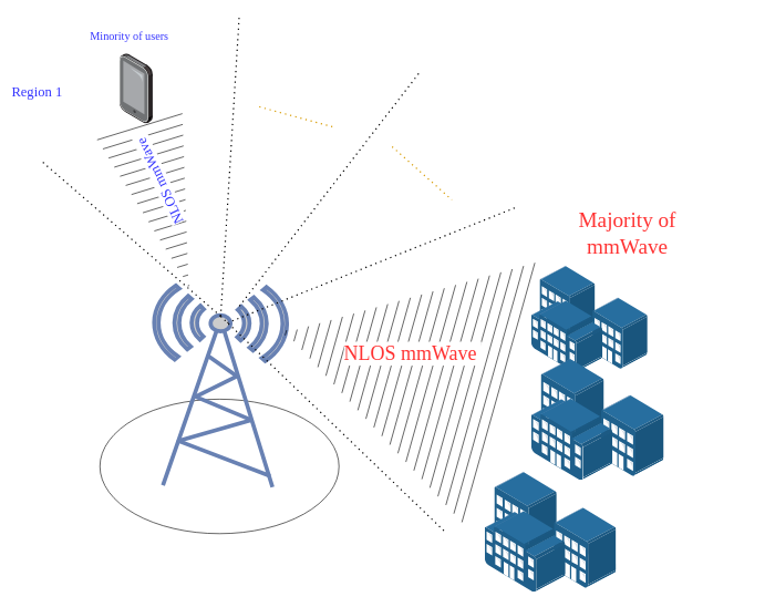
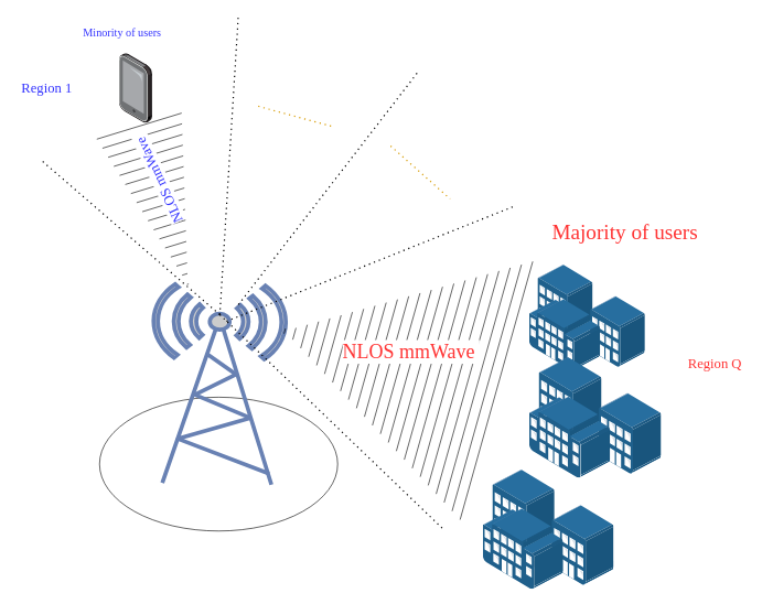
  <mxCell id="0" />
  <mxCell id="1" parent="0" />
  <mxCell id="2" value="" style="points=[];aspect=fixed;html=1;align=center;shadow=0;dashed=0;image;image=img/lib/allied_telesis/buildings/Building_Cluster.svg;" vertex="1" parent="1"><mxGeometry x="800" width="174.97" height="160.25" as="geometry" y="400" /></mxCell>
  <mxCell id="3" value="" style="ellipse;whiteSpace=wrap;html=1;" vertex="1" parent="1"><mxGeometry x="150" y="600" width="360" height="202.4" as="geometry" /></mxCell>
  <mxCell id="4" value="" style="points=[];aspect=fixed;html=1;align=center;shadow=0;dashed=0;image;image=img/lib/allied_telesis/buildings/Building_Cluster.svg;" vertex="1" parent="1"><mxGeometry x="800" y="540" width="199.47" height="182.68" as="geometry" /></mxCell>
  <mxCell id="5" value="" style="points=[];aspect=fixed;html=1;align=center;shadow=0;dashed=0;image;image=img/lib/allied_telesis/buildings/Building_Cluster.svg;" vertex="1" parent="1"><mxGeometry x="730" y="710" width="197.63" height="181" as="geometry" /></mxCell>
  <mxCell id="6" value="" style="points=[];aspect=fixed;html=1;align=center;shadow=0;dashed=0;image;image=img/lib/allied_telesis/computer_and_terminals/Tablet.svg;direction=east;" vertex="1" parent="1"><mxGeometry x="180" y="80" width="50" height="105.57" as="geometry" /></mxCell>
  <mxCell id="7" value="" style="fontColor=#0066CC;verticalAlign=top;verticalLabelPosition=bottom;labelPosition=center;align=center;html=1;outlineConnect=0;fillColor=#CCCCCC;strokeColor=#6881B3;gradientColor=none;gradientDirection=north;strokeWidth=2;shape=mxgraph.networks.radio_tower;rotation=1;" vertex="1" parent="1"><mxGeometry x="230" y="430" width="200" height="301" as="geometry" /></mxCell>
  <mxCell id="8" value="" style="shape=mxgraph.arrows2.wedgeArrowDashed2;html=1;bendable=0;startWidth=202.857;stepSize=15;rounded=0;" edge="1" parent="1"><mxGeometry x="-0.451" y="16" width="100" height="100" relative="1" as="geometry"><mxPoint x="750" y="590" as="sourcePoint" /><mxPoint x="430" y="500" as="targetPoint" /><Array as="points"><mxPoint x="770" y="690" /><mxPoint x="570" y="590" /><mxPoint x="710" y="610" /><mxPoint x="750" y="800" /><mxPoint x="770" y="870" /><mxPoint x="610" y="730" /></Array><mxPoint y="-1" as="offset" /></mxGeometry></mxCell>
  <mxCell id="9" value="&lt;font style=&quot;font-size: 30px;&quot;&gt;&lt;font color=&quot;#ff3333&quot;&gt;NLOS mmWave&lt;/font&gt;&amp;nbsp;&lt;/font&gt;" style="edgeLabel;html=1;align=center;verticalAlign=middle;resizable=0;points=[];fontSize=17;fontFamily=Times New Roman;fontColor=#3333FF;" vertex="1" connectable="0" parent="8"><mxGeometry x="-0.421" y="54" relative="1" as="geometry"><mxPoint x="10" y="-11" as="offset" /></mxGeometry></mxCell>
  <mxCell id="10" value="" style="shape=mxgraph.arrows2.wedgeArrowDashed2;html=1;bendable=0;startWidth=67.143;stepSize=15;rounded=0;" edge="1" parent="1" target="7"><mxGeometry x="1" y="-20" width="100" height="100" relative="1" as="geometry"><mxPoint x="210" y="190" as="sourcePoint" /><mxPoint x="400" y="360" as="targetPoint" /><mxPoint x="-6" y="14" as="offset" /></mxGeometry></mxCell>
- <mxCell id="11" value="&lt;font color=&quot;#ff3333&quot; face=&quot;Times New Roman&quot; style=&quot;font-size: 32px;&quot;&gt;Majority of mmWave&lt;/font&gt;" style="text;html=1;strokeColor=none;fillColor=none;align=center;verticalAlign=middle;whiteSpace=wrap;rounded=0;" vertex="1" parent="1"><mxGeometry x="820" y="280" width="248.7" height="140" as="geometry" /></mxCell>
- <mxCell id="12" value="&lt;font color=&quot;#3333ff&quot; face=&quot;Times New Roman&quot; style=&quot;font-size: 17px;&quot;&gt;Minority of users&lt;/font&gt;" style="text;html=1;strokeColor=none;fillColor=none;align=center;verticalAlign=middle;whiteSpace=wrap;rounded=0;" vertex="1" parent="1"><mxGeometry x="130" y="40" width="128.7" height="30" as="geometry" /></mxCell>
+ <mxCell id="11" value="&lt;font color=&quot;#ff3333&quot; face=&quot;Times New Roman&quot; style=&quot;font-size: 32px;&quot;&gt;Majority of users&lt;/font&gt;" style="text;html=1;strokeColor=none;fillColor=none;align=center;verticalAlign=middle;whiteSpace=wrap;rounded=0;" vertex="1" parent="1"><mxGeometry x="820" y="280" width="248.7" height="140" as="geometry" /></mxCell>
+ <mxCell id="12" value="&lt;font color=&quot;#3333ff&quot; face=&quot;Times New Roman&quot; style=&quot;font-size: 17px;&quot;&gt;Minority of users&lt;/font&gt;" style="text;html=1;strokeColor=none;fillColor=none;align=center;verticalAlign=middle;whiteSpace=wrap;rounded=0;" vertex="1" parent="1"><mxGeometry x="120" y="35" width="128.7" height="30" as="geometry" /></mxCell>
  <mxCell id="13" value="&lt;font style=&quot;font-size: 21px;&quot;&gt;NLOS mmWave&amp;nbsp;&lt;/font&gt;" style="edgeLabel;html=1;align=center;verticalAlign=middle;resizable=0;points=[];fontSize=17;fontFamily=Times New Roman;fontColor=#3333FF;rotation=-115;" vertex="1" connectable="0" parent="1"><mxGeometry x="239.999" y="269.997" as="geometry" /></mxCell>
  <mxCell id="14" value="" style="endArrow=none;dashed=1;html=1;dashPattern=1 3;strokeWidth=2;rounded=0;fontFamily=Times New Roman;fontSize=21;fontColor=#FF3333;exitX=0.5;exitY=0.15;exitDx=0;exitDy=0;exitPerimeter=0;" edge="1" parent="1" source="7"><mxGeometry width="50" height="50" relative="1" as="geometry"><mxPoint x="420" y="420" as="sourcePoint" /><mxPoint x="360" y="20" as="targetPoint" /></mxGeometry></mxCell>
  <mxCell id="15" value="" style="endArrow=none;dashed=1;html=1;dashPattern=1 3;strokeWidth=2;rounded=0;fontFamily=Times New Roman;fontSize=21;fontColor=#FF3333;exitX=0.5;exitY=0.15;exitDx=0;exitDy=0;exitPerimeter=0;" edge="1" parent="1" source="7"><mxGeometry width="50" height="50" relative="1" as="geometry"><mxPoint x="433.761" y="441.614" as="sourcePoint" /><mxPoint x="670" y="800" as="targetPoint" /></mxGeometry></mxCell>
  <mxCell id="16" value="" style="endArrow=none;dashed=1;html=1;dashPattern=1 3;strokeWidth=2;rounded=0;fontFamily=Times New Roman;fontSize=21;fontColor=#FF3333;exitX=0.5;exitY=0.15;exitDx=0;exitDy=0;exitPerimeter=0;" edge="1" parent="1" source="7"><mxGeometry width="50" height="50" relative="1" as="geometry"><mxPoint x="360" y="460" as="sourcePoint" /><mxPoint x="60" y="240" as="targetPoint" /></mxGeometry></mxCell>
  <mxCell id="17" value="" style="endArrow=none;dashed=1;html=1;dashPattern=1 3;strokeWidth=2;rounded=0;fontFamily=Times New Roman;fontSize=21;fontColor=#FF3333;exitX=0.5;exitY=0.15;exitDx=0;exitDy=0;exitPerimeter=0;" edge="1" parent="1"><mxGeometry width="50" height="50" relative="1" as="geometry"><mxPoint x="341.839" y="485.166" as="sourcePoint" /><mxPoint x="780" y="310" as="targetPoint" /></mxGeometry></mxCell>
  <mxCell id="18" value="" style="endArrow=none;dashed=1;html=1;dashPattern=1 3;strokeWidth=2;rounded=0;fontFamily=Times New Roman;fontSize=21;fontColor=#FF3333;" edge="1" parent="1"><mxGeometry width="50" height="50" relative="1" as="geometry"><mxPoint x="360" y="460" as="sourcePoint" /><mxPoint x="630" y="110" as="targetPoint" /></mxGeometry></mxCell>
  <mxCell id="19" value="" style="endArrow=none;dashed=1;html=1;dashPattern=1 3;strokeWidth=2;rounded=0;fontFamily=Times New Roman;fontSize=21;fontColor=#FF3333;fillColor=#ffe6cc;strokeColor=#d79b00;" edge="1" parent="1"><mxGeometry width="50" height="50" relative="1" as="geometry"><mxPoint x="390" y="160" as="sourcePoint" /><mxPoint x="500" y="190" as="targetPoint" /></mxGeometry></mxCell>
  <mxCell id="20" value="" style="endArrow=none;dashed=1;html=1;dashPattern=1 3;strokeWidth=2;rounded=0;fontFamily=Times New Roman;fontSize=21;fontColor=#FF3333;fillColor=#ffe6cc;strokeColor=#d79b00;" edge="1" parent="1"><mxGeometry width="50" height="50" relative="1" as="geometry"><mxPoint x="590" y="220" as="sourcePoint" /><mxPoint x="680" y="300" as="targetPoint" /></mxGeometry></mxCell>
- <mxCell id="21" value="&lt;font color=&quot;#3333ff&quot;&gt;Region 1&lt;/font&gt;" style="text;html=1;align=center;verticalAlign=middle;resizable=0;points=[];autosize=1;strokeColor=none;fillColor=none;fontSize=21;fontFamily=Times New Roman;fontColor=#FF3333;" vertex="1" parent="1"><mxGeometry x="5" y="117.79" width="100" height="40" as="geometry" /></mxCell>
+ <mxCell id="21" value="&lt;font color=&quot;#3333ff&quot;&gt;Region 1&lt;/font&gt;" style="text;html=1;align=center;verticalAlign=middle;resizable=0;points=[];autosize=1;strokeColor=none;fillColor=none;fontSize=21;fontFamily=Times New Roman;fontColor=#FF3333;" vertex="1" parent="1"><mxGeometry x="20" y="112.79" width="100" height="40" as="geometry" /></mxCell>
+ <mxCell id="22" value="Region Q" style="text;html=1;align=center;verticalAlign=middle;resizable=0;points=[];autosize=1;strokeColor=none;fillColor=none;fontSize=21;fontFamily=Times New Roman;fontColor=#FF3333;" vertex="1" parent="1"><mxGeometry x="1030" y="530" width="100" height="40" as="geometry" /></mxCell>
